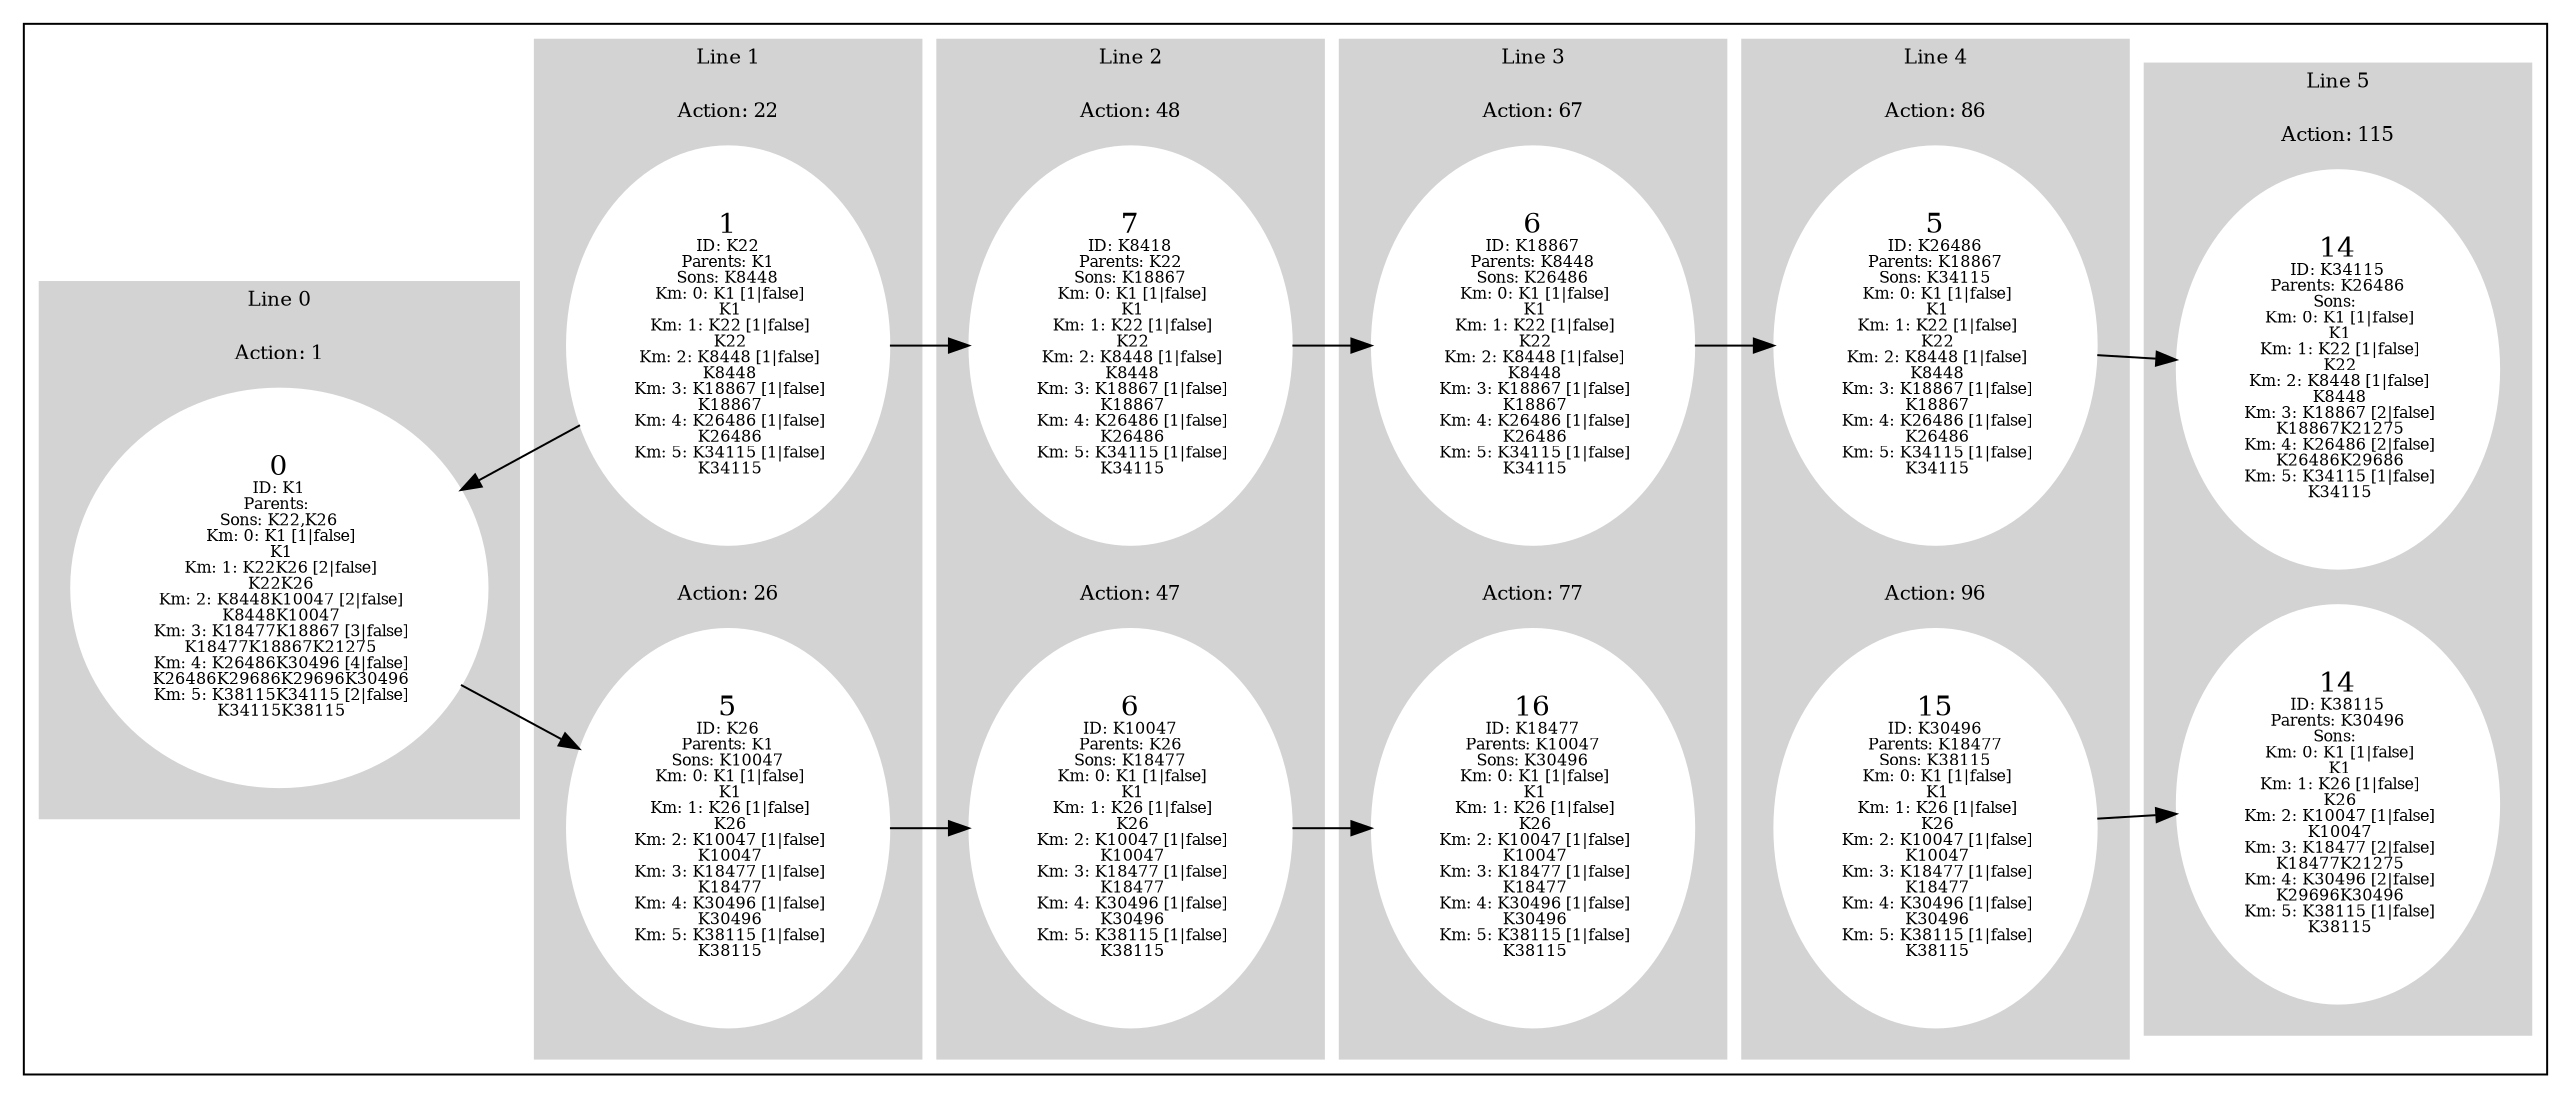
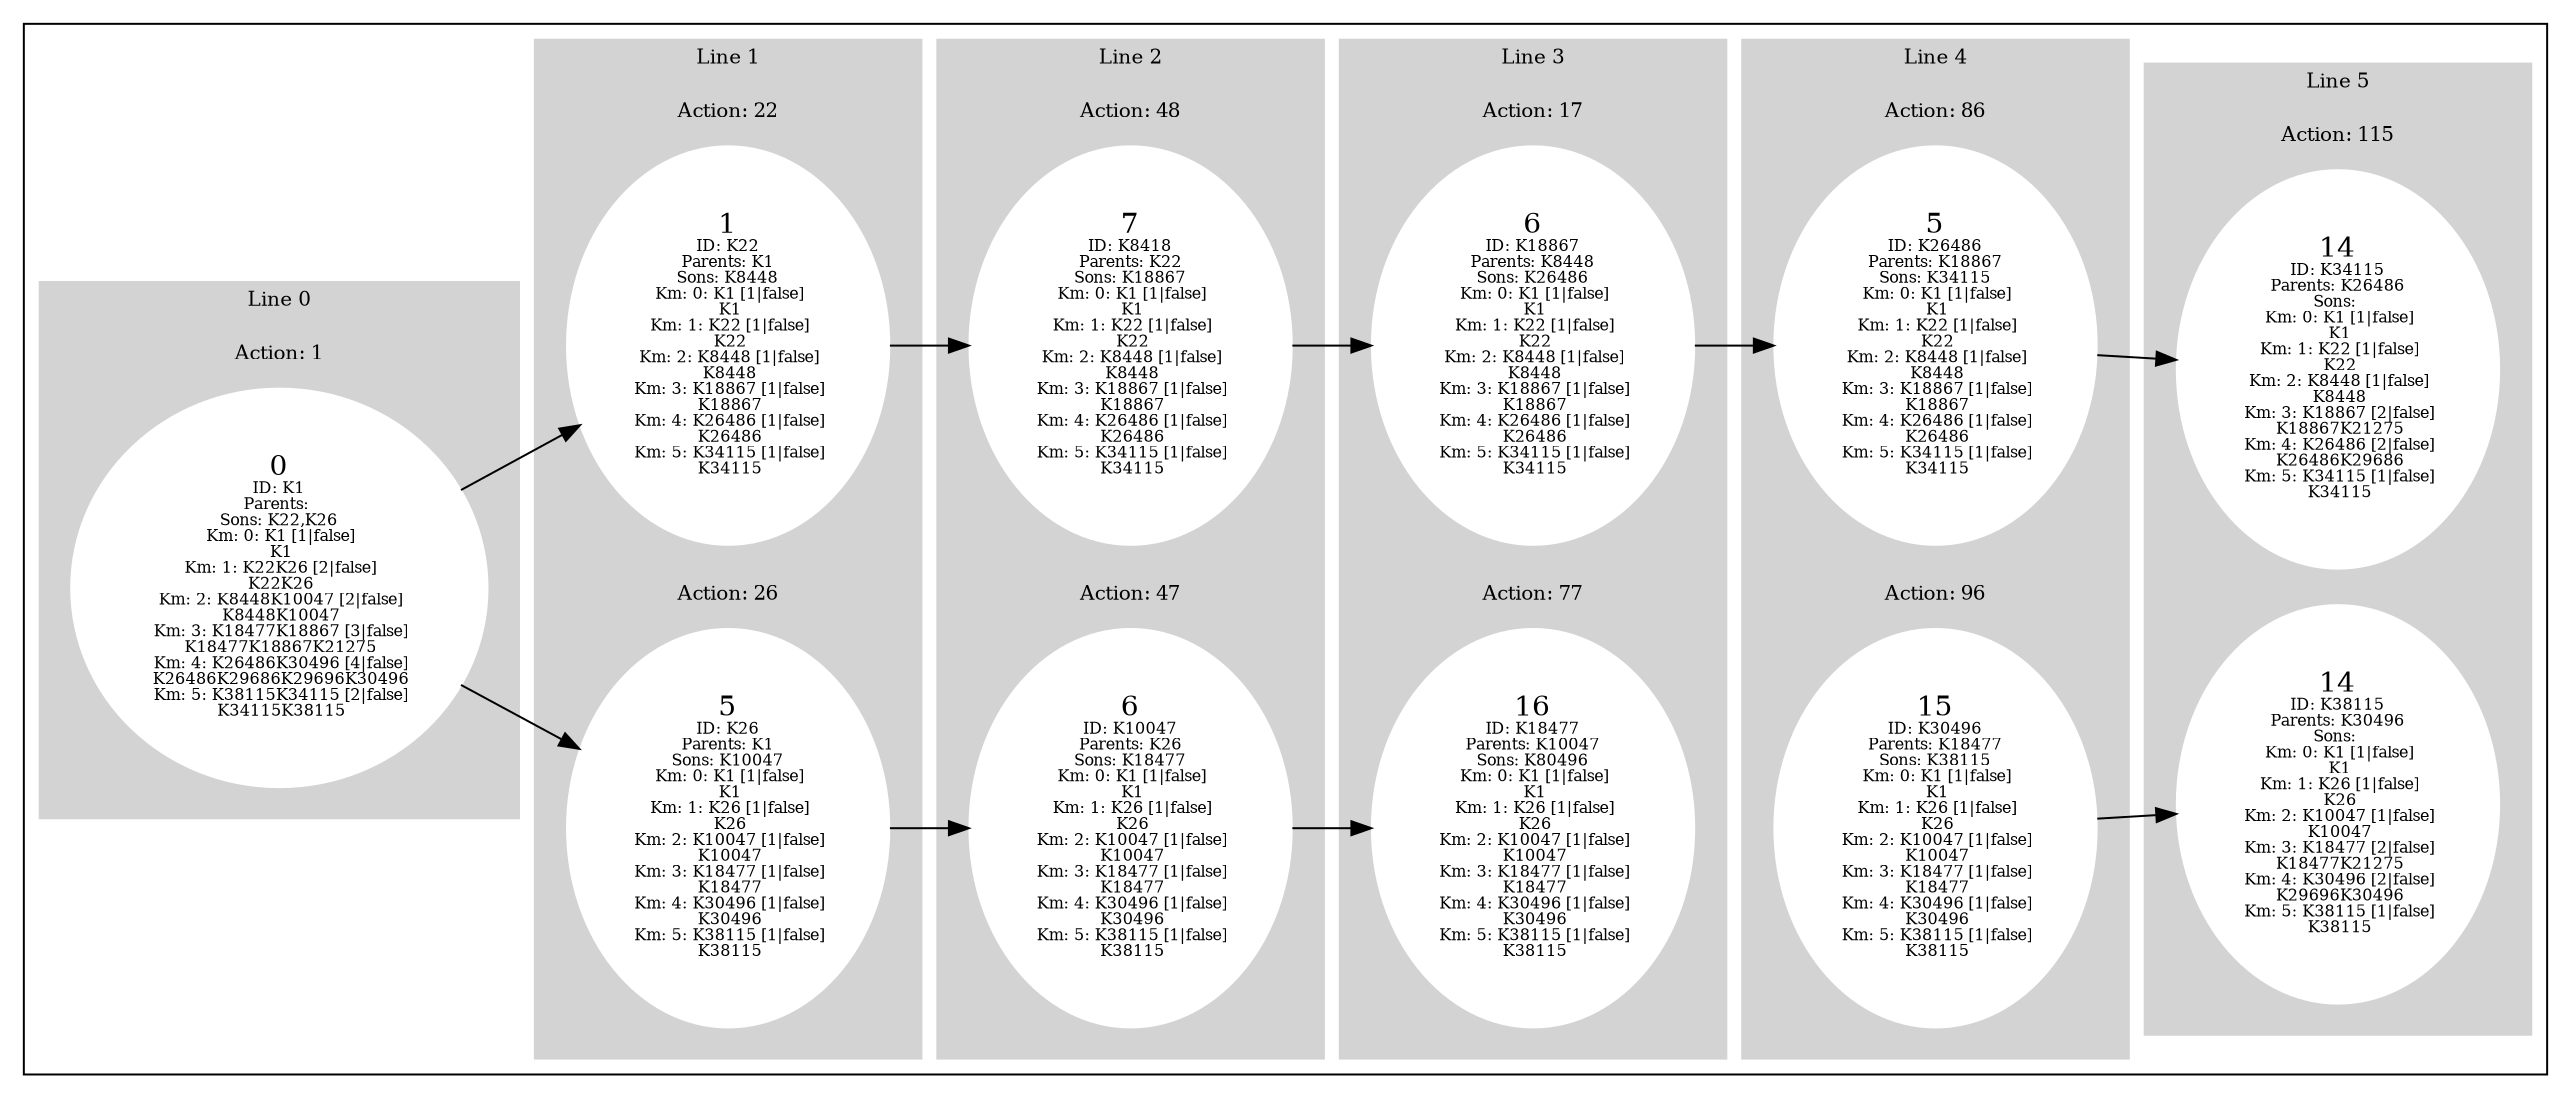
  digraph {
    rankdir=LR
    node [color=white style=filled]
    n1 [label=<0<BR /><FONT POINT-SIZE="8">ID: K1</FONT><BR /><FONT POINT-SIZE="8">Parents: </FONT><BR /><FONT POINT-SIZE="8">Sons: K22,K26</FONT><BR /><FONT POINT-SIZE="8"> Km: 0: K1 [1|false]<BR /> K1</FONT><BR /><FONT POINT-SIZE="8"> Km: 1: K22K26 [2|false]<BR /> K22K26</FONT><BR /><FONT POINT-SIZE="8"> Km: 2: K8448K10047 [2|false]<BR /> K8448K10047</FONT><BR /><FONT POINT-SIZE="8"> Km: 3: K18477K18867 [3|false]<BR /> K18477K18867K21275</FONT><BR /><FONT POINT-SIZE="8"> Km: 4: K26486K30496 [4|false]<BR /> K26486K29686K29696K30496</FONT><BR /><FONT POINT-SIZE="8"> Km: 5: K38115K34115 [2|false]<BR /> K34115K38115</FONT>>]
    n2 [label=<5<BR /><FONT POINT-SIZE="8">ID: K26486</FONT><BR /><FONT POINT-SIZE="8">Parents: K18867</FONT><BR /><FONT POINT-SIZE="8">Sons: K34115</FONT><BR /><FONT POINT-SIZE="8"> Km: 0: K1 [1|false]<BR /> K1</FONT><BR /><FONT POINT-SIZE="8"> Km: 1: K22 [1|false]<BR /> K22</FONT><BR /><FONT POINT-SIZE="8"> Km: 2: K8448 [1|false]<BR /> K8448</FONT><BR /><FONT POINT-SIZE="8"> Km: 3: K18867 [1|false]<BR /> K18867</FONT><BR /><FONT POINT-SIZE="8"> Km: 4: K26486 [1|false]<BR /> K26486</FONT><BR /><FONT POINT-SIZE="8"> Km: 5: K34115 [1|false]<BR /> K34115</FONT>>]
    n3 [label=<15<BR /><FONT POINT-SIZE="8">ID: K30496</FONT><BR /><FONT POINT-SIZE="8">Parents: K18477</FONT><BR /><FONT POINT-SIZE="8">Sons: K38115</FONT><BR /><FONT POINT-SIZE="8"> Km: 0: K1 [1|false]<BR /> K1</FONT><BR /><FONT POINT-SIZE="8"> Km: 1: K26 [1|false]<BR /> K26</FONT><BR /><FONT POINT-SIZE="8"> Km: 2: K10047 [1|false]<BR /> K10047</FONT><BR /><FONT POINT-SIZE="8"> Km: 3: K18477 [1|false]<BR /> K18477</FONT><BR /><FONT POINT-SIZE="8"> Km: 4: K30496 [1|false]<BR /> K30496</FONT><BR /><FONT POINT-SIZE="8"> Km: 5: K38115 [1|false]<BR /> K38115</FONT>>]
    n4 [label=<7<BR /><FONT POINT-SIZE="8">ID: K8418</FONT><BR /><FONT POINT-SIZE="8">Parents: K22</FONT><BR /><FONT POINT-SIZE="8">Sons: K18867</FONT><BR /><FONT POINT-SIZE="8"> Km: 0: K1 [1|false]<BR /> K1</FONT><BR /><FONT POINT-SIZE="8"> Km: 1: K22 [1|false]<BR /> K22</FONT><BR /><FONT POINT-SIZE="8"> Km: 2: K8448 [1|false]<BR /> K8448</FONT><BR /><FONT POINT-SIZE="8"> Km: 3: K18867 [1|false]<BR /> K18867</FONT><BR /><FONT POINT-SIZE="8"> Km: 4: K26486 [1|false]<BR /> K26486</FONT><BR /><FONT POINT-SIZE="8"> Km: 5: K34115 [1|false]<BR /> K34115</FONT>>]
    n5 [label=<6<BR /><FONT POINT-SIZE="8">ID: K10047</FONT><BR /><FONT POINT-SIZE="8">Parents: K26</FONT><BR /><FONT POINT-SIZE="8">Sons: K18477</FONT><BR /><FONT POINT-SIZE="8"> Km: 0: K1 [1|false]<BR /> K1</FONT><BR /><FONT POINT-SIZE="8"> Km: 1: K26 [1|false]<BR /> K26</FONT><BR /><FONT POINT-SIZE="8"> Km: 2: K10047 [1|false]<BR /> K10047</FONT><BR /><FONT POINT-SIZE="8"> Km: 3: K18477 [1|false]<BR /> K18477</FONT><BR /><FONT POINT-SIZE="8"> Km: 4: K30496 [1|false]<BR /> K30496</FONT><BR /><FONT POINT-SIZE="8"> Km: 5: K38115 [1|false]<BR /> K38115</FONT>>]
-   n6 [label=<16<BR /><FONT POINT-SIZE="8">ID: K18477</FONT><BR /><FONT POINT-SIZE="8">Parents: K10047</FONT><BR /><FONT POINT-SIZE="8">Sons: K30496</FONT><BR /><FONT POINT-SIZE="8"> Km: 0: K1 [1|false]<BR /> K1</FONT><BR /><FONT POINT-SIZE="8"> Km: 1: K26 [1|false]<BR /> K26</FONT><BR /><FONT POINT-SIZE="8"> Km: 2: K10047 [1|false]<BR /> K10047</FONT><BR /><FONT POINT-SIZE="8"> Km: 3: K18477 [1|false]<BR /> K18477</FONT><BR /><FONT POINT-SIZE="8"> Km: 4: K30496 [1|false]<BR /> K30496</FONT><BR /><FONT POINT-SIZE="8"> Km: 5: K38115 [1|false]<BR /> K38115</FONT>>]
+   n6 [label=<16<BR /><FONT POINT-SIZE="8">ID: K18477</FONT><BR /><FONT POINT-SIZE="8">Parents: K10047</FONT><BR /><FONT POINT-SIZE="8">Sons: K80496</FONT><BR /><FONT POINT-SIZE="8"> Km: 0: K1 [1|false]<BR /> K1</FONT><BR /><FONT POINT-SIZE="8"> Km: 1: K26 [1|false]<BR /> K26</FONT><BR /><FONT POINT-SIZE="8"> Km: 2: K10047 [1|false]<BR /> K10047</FONT><BR /><FONT POINT-SIZE="8"> Km: 3: K18477 [1|false]<BR /> K18477</FONT><BR /><FONT POINT-SIZE="8"> Km: 4: K30496 [1|false]<BR /> K30496</FONT><BR /><FONT POINT-SIZE="8"> Km: 5: K38115 [1|false]<BR /> K38115</FONT>>]
    n7 [label=<6<BR /><FONT POINT-SIZE="8">ID: K18867</FONT><BR /><FONT POINT-SIZE="8">Parents: K8448</FONT><BR /><FONT POINT-SIZE="8">Sons: K26486</FONT><BR /><FONT POINT-SIZE="8"> Km: 0: K1 [1|false]<BR /> K1</FONT><BR /><FONT POINT-SIZE="8"> Km: 1: K22 [1|false]<BR /> K22</FONT><BR /><FONT POINT-SIZE="8"> Km: 2: K8448 [1|false]<BR /> K8448</FONT><BR /><FONT POINT-SIZE="8"> Km: 3: K18867 [1|false]<BR /> K18867</FONT><BR /><FONT POINT-SIZE="8"> Km: 4: K26486 [1|false]<BR /> K26486</FONT><BR /><FONT POINT-SIZE="8"> Km: 5: K34115 [1|false]<BR /> K34115</FONT>>]
    n8 [label=<14<BR /><FONT POINT-SIZE="8">ID: K38115</FONT><BR /><FONT POINT-SIZE="8">Parents: K30496</FONT><BR /><FONT POINT-SIZE="8">Sons: </FONT><BR /><FONT POINT-SIZE="8"> Km: 0: K1 [1|false]<BR /> K1</FONT><BR /><FONT POINT-SIZE="8"> Km: 1: K26 [1|false]<BR /> K26</FONT><BR /><FONT POINT-SIZE="8"> Km: 2: K10047 [1|false]<BR /> K10047</FONT><BR /><FONT POINT-SIZE="8"> Km: 3: K18477 [2|false]<BR /> K18477K21275</FONT><BR /><FONT POINT-SIZE="8"> Km: 4: K30496 [2|false]<BR /> K29696K30496</FONT><BR /><FONT POINT-SIZE="8"> Km: 5: K38115 [1|false]<BR /> K38115</FONT>>]
    n9 [label=<14<BR /><FONT POINT-SIZE="8">ID: K34115</FONT><BR /><FONT POINT-SIZE="8">Parents: K26486</FONT><BR /><FONT POINT-SIZE="8">Sons: </FONT><BR /><FONT POINT-SIZE="8"> Km: 0: K1 [1|false]<BR /> K1</FONT><BR /><FONT POINT-SIZE="8"> Km: 1: K22 [1|false]<BR /> K22</FONT><BR /><FONT POINT-SIZE="8"> Km: 2: K8448 [1|false]<BR /> K8448</FONT><BR /><FONT POINT-SIZE="8"> Km: 3: K18867 [2|false]<BR /> K18867K21275</FONT><BR /><FONT POINT-SIZE="8"> Km: 4: K26486 [2|false]<BR /> K26486K29686</FONT><BR /><FONT POINT-SIZE="8"> Km: 5: K34115 [1|false]<BR /> K34115</FONT>>]
    n10 [label=<1<BR /><FONT POINT-SIZE="8">ID: K22</FONT><BR /><FONT POINT-SIZE="8">Parents: K1</FONT><BR /><FONT POINT-SIZE="8">Sons: K8448</FONT><BR /><FONT POINT-SIZE="8"> Km: 0: K1 [1|false]<BR /> K1</FONT><BR /><FONT POINT-SIZE="8"> Km: 1: K22 [1|false]<BR /> K22</FONT><BR /><FONT POINT-SIZE="8"> Km: 2: K8448 [1|false]<BR /> K8448</FONT><BR /><FONT POINT-SIZE="8"> Km: 3: K18867 [1|false]<BR /> K18867</FONT><BR /><FONT POINT-SIZE="8"> Km: 4: K26486 [1|false]<BR /> K26486</FONT><BR /><FONT POINT-SIZE="8"> Km: 5: K34115 [1|false]<BR /> K34115</FONT>>]
    n11 [label=<5<BR /><FONT POINT-SIZE="8">ID: K26</FONT><BR /><FONT POINT-SIZE="8">Parents: K1</FONT><BR /><FONT POINT-SIZE="8">Sons: K10047</FONT><BR /><FONT POINT-SIZE="8"> Km: 0: K1 [1|false]<BR /> K1</FONT><BR /><FONT POINT-SIZE="8"> Km: 1: K26 [1|false]<BR /> K26</FONT><BR /><FONT POINT-SIZE="8"> Km: 2: K10047 [1|false]<BR /> K10047</FONT><BR /><FONT POINT-SIZE="8"> Km: 3: K18477 [1|false]<BR /> K18477</FONT><BR /><FONT POINT-SIZE="8"> Km: 4: K30496 [1|false]<BR /> K30496</FONT><BR /><FONT POINT-SIZE="8"> Km: 5: K38115 [1|false]<BR /> K38115</FONT>>]
    subgraph cluster_1 {
      subgraph cluster_2 {
        color=lightgrey
        fontsize=10
        label="Line 0"
        style=filled
        subgraph cluster_3 {
          color=lightgrey
          fontsize=10
          label="Action: 1"
          style=filled
          n1
        }
      }
      subgraph cluster_4 {
        color=lightgrey
        fontsize=10
        label="Line 4"
        style=filled
        subgraph cluster_5 {
          color=lightgrey
          fontsize=10
          label="Action: 86"
          style=filled
          n2
        }
        subgraph cluster_6 {
          color=lightgrey
          fontsize=10
          label="Action: 96"
          style=filled
          n3
        }
      }
      subgraph cluster_7 {
        color=lightgrey
        fontsize=10
        label="Line 2"
        style=filled
        subgraph cluster_8 {
          color=lightgrey
          fontsize=10
          label="Action: 48"
          style=filled
          n4
        }
        subgraph cluster_9 {
          color=lightgrey
          fontsize=10
          label="Action: 47"
          style=filled
          n5
        }
      }
      subgraph cluster_10 {
        color=lightgrey
        fontsize=10
        label="Line 3"
        style=filled
        subgraph cluster_11 {
          color=lightgrey
          fontsize=10
          label="Action: 77"
          style=filled
          n6
        }
        subgraph cluster_12 {
          color=lightgrey
          fontsize=10
-         label="Action: 67"
+         label="Action: 17"
          style=filled
          n7
        }
      }
      subgraph cluster_13 {
        color=lightgrey
        fontsize=10
        label="Line 5"
        style=filled
        subgraph cluster_14 {
          color=lightgrey
          fontsize=10
          label="Action: 115"
          style=filled
          n8
          n9
        }
      }
      subgraph cluster_15 {
        color=lightgrey
        fontsize=10
        label="Line 1"
        style=filled
        subgraph cluster_16 {
          color=lightgrey
          fontsize=10
          label="Action: 22"
          style=filled
          n10
        }
        subgraph cluster_17 {
          color=lightgrey
          fontsize=10
          label="Action: 26"
          style=filled
          n11
        }
      }
    }
-   n10 -> n1
+   n1 -> n10
    n1 -> n11
    n2 -> n9
    n3 -> n8
    n4 -> n7
    n5 -> n6
    n7 -> n2
    n10 -> n4
    n11 -> n5
  }
